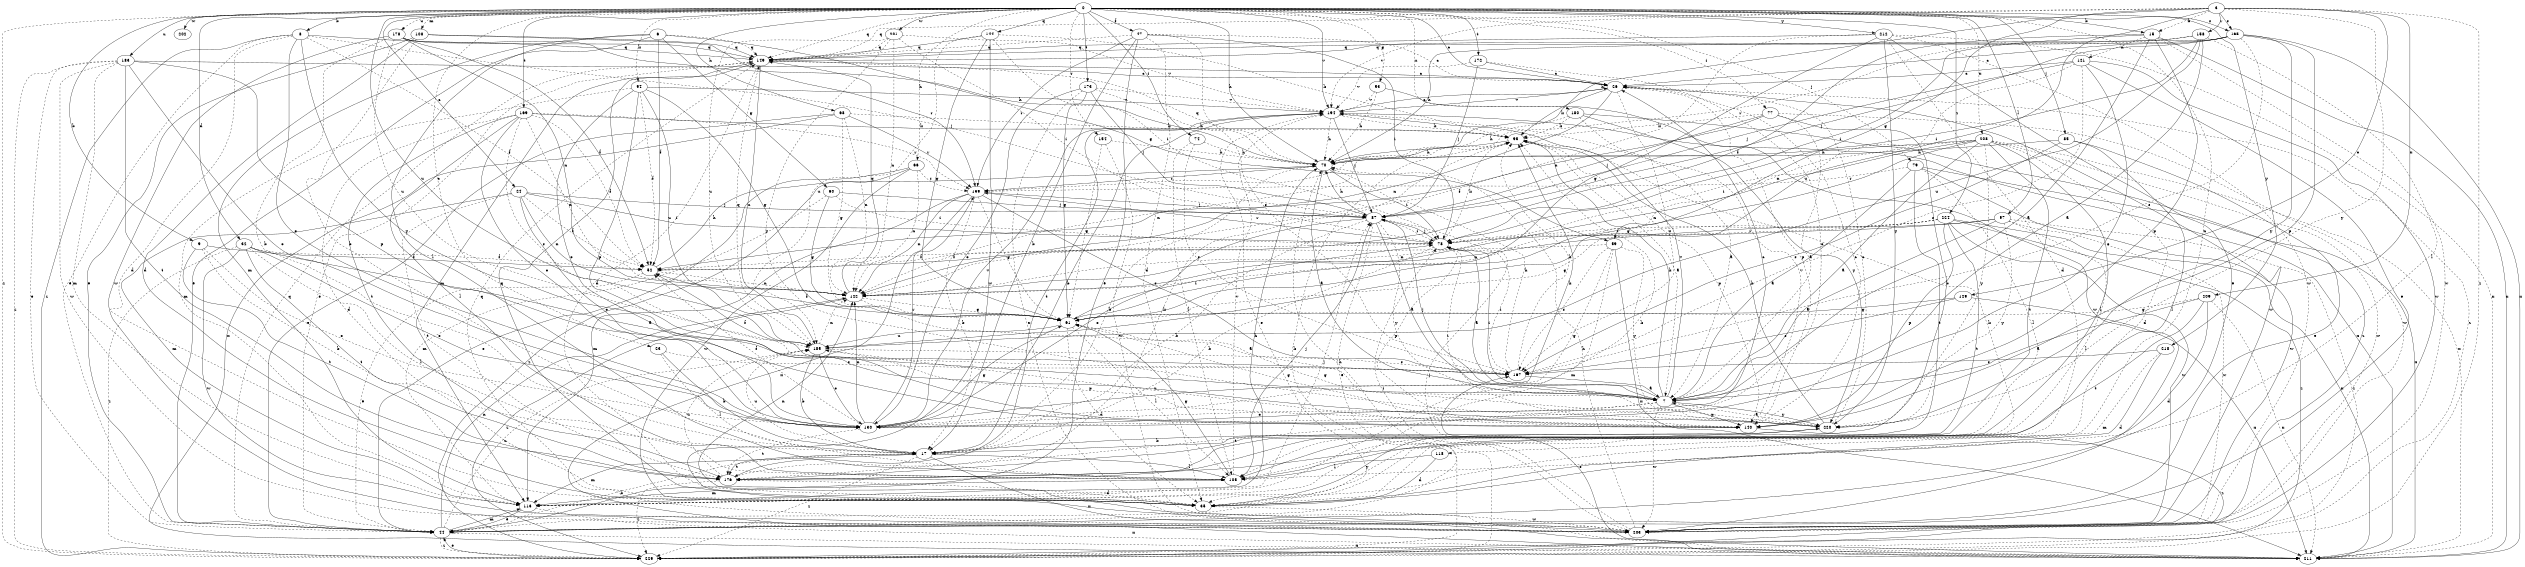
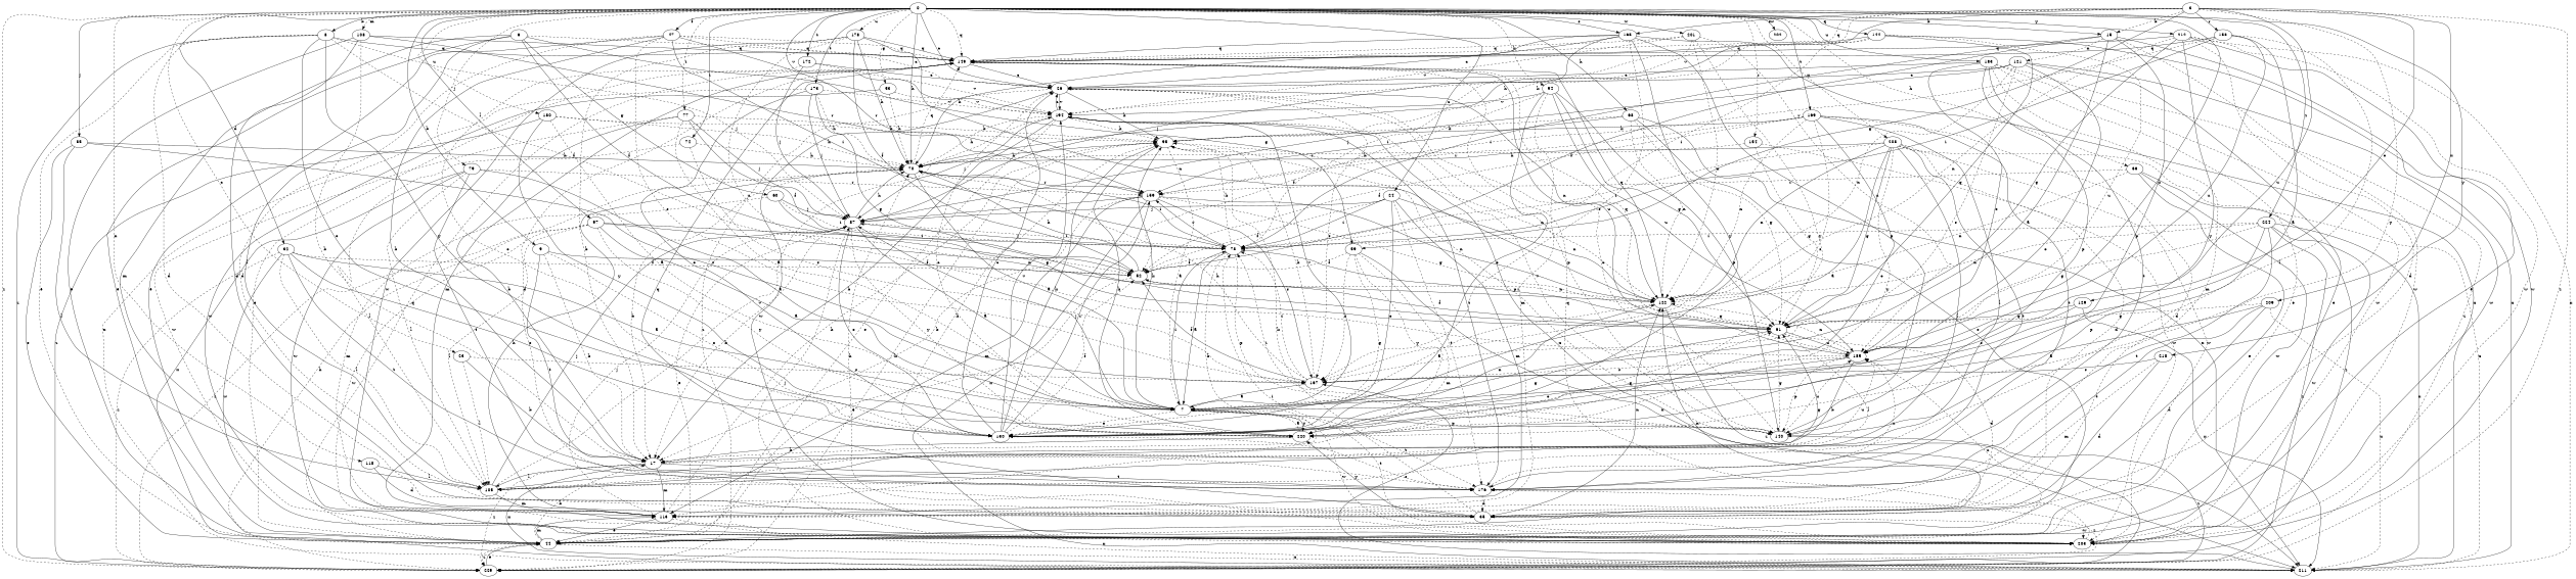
  strict digraph {
    edge [style=solid]
    0
    8
    9
    15
    23
    24
    26
    32
    47
    53
    66
    68
    70
    74
    77
    79
    85
    94
    97
    108
    118
    144
    149
    154
    165
    169
    172
    173
    178
    180
    183
    185
    194
    201
    202
    208
    212
    218
    224
    229
    220
    44
    52
    87
    130
    35
    176
    17
    7
    78
    140
    203
    121
    211
    105
    167
    113
    122
    95
    159
    61
    3
    59
    129
    158
    209
    6
    60
    0 -> 8 [label=b]
    0 -> 9 [label=b]
    0 -> 15 [label=b]
    0 -> 23 [label=c style=dashed]
    0 -> 24 [label=c]
    0 -> 26 [label=c]
    0 -> 32 [label=d]
    0 -> 47 [label=f]
    0 -> 53 [label=g style=dashed]
    0 -> 66 [label=h style=dashed]
    0 -> 68 [label=h]
    0 -> 70 [label=h]
    0 -> 74 [label=i]
    0 -> 77 [label=i style=dashed]
    0 -> 79 [label=j style=dashed]
    0 -> 85 [label=j]
    0 -> 94 [label=k style=dashed]
    0 -> 97 [label=l]
    0 -> 108 [label=m style=dashed]
    0 -> 118 [label=n style=dashed]
    0 -> 144 [label=q]
    0 -> 149 [label=q style=dashed]
    0 -> 154 [label=r style=dashed]
    0 -> 165 [label=s]
    0 -> 169 [label=t]
    0 -> 172 [label=t]
    0 -> 173 [label=t]
    0 -> 178 [label=u style=dashed]
    0 -> 180 [label=u style=dashed]
    0 -> 183 [label=u]
    0 -> 185 [label=u]
    0 -> 194 [label=v]
    0 -> 201 [label=w]
    0 -> 202 [label=w]
    0 -> 208 [label=x style=dashed]
    0 -> 212 [label=y]
    0 -> 218 [label=y]
    0 -> 224 [label=z]
    0 -> 229 [label=z style=dashed]
    8 -> 149 [label=q]
    8 -> 229 [label=z]
    8 -> 220 [label=y]
    8 -> 44 [label=e style=dashed]
    8 -> 52 [label=f style=dashed]
    8 -> 87 [label=j style=dashed]
    8 -> 130 [label=o]
    8 -> 35 [label=d style=dashed]
    9 -> 52 [label=f]
    9 -> 130 [label=o style=dashed]
    9 -> 176 [label=t]
    9 -> 17 [label=b style=dashed]
    15 -> 52 [label=f]
    15 -> 7 [label=a]
    15 -> 78 [label=i]
    15 -> 140 [label=p]
    15 -> 203 [label=w style=dashed]
    15 -> 121 [label=n style=dashed]
    15 -> 211 [label=x]
    23 -> 17 [label=b]
    23 -> 105 [label=l style=dashed]
    23 -> 167 [label=s style=dashed]
    24 -> 52 [label=f style=dashed]
    24 -> 87 [label=j]
    24 -> 130 [label=o]
    24 -> 176 [label=t style=dashed]
    24 -> 78 [label=i]
    24 -> 113 [label=m]
    24 -> 122 [label=n]
    26 -> 194 [label=v]
    26 -> 229 [label=z style=dashed]
    26 -> 140 [label=p style=dashed]
    26 -> 203 [label=w]
    26 -> 167 [label=s style=dashed]
    26 -> 122 [label=n]
    26 -> 95 [label=k]
    32 -> 229 [label=z style=dashed]
    32 -> 52 [label=f style=dashed]
    32 -> 130 [label=o]
    32 -> 176 [label=t]
    32 -> 7 [label=a]
    32 -> 203 [label=w]
    32 -> 105 [label=l style=dashed]
    47 -> 26 [label=c style=dashed]
    47 -> 149 [label=q style=dashed]
    47 -> 44 [label=e]
    47 -> 35 [label=d style=dashed]
    47 -> 17 [label=b]
    47 -> 78 [label=i]
    47 -> 167 [label=s style=dashed]
    47 -> 159 [label=r]
    53 -> 70 [label=h style=dashed]
    53 -> 194 [label=v style=dashed]
    53 -> 203 [label=w]
    66 -> 229 [label=z]
    66 -> 44 [label=e]
    66 -> 203 [label=w]
    66 -> 122 [label=n style=dashed]
    66 -> 159 [label=r style=dashed]
    68 -> 44 [label=e]
    68 -> 211 [label=x]
    68 -> 122 [label=n style=dashed]
    68 -> 95 [label=k style=dashed]
    68 -> 159 [label=r]
    68 -> 61 [label=g style=dashed]
    70 -> 149 [label=q style=dashed]
    70 -> 17 [label=b style=dashed]
    70 -> 7 [label=a]
    70 -> 78 [label=i]
    70 -> 159 [label=r]
    74 -> 70 [label=h style=dashed]
    74 -> 105 [label=l style=dashed]
    74 -> 167 [label=s style=dashed]
    77 -> 52 [label=f]
    77 -> 87 [label=j]
    77 -> 17 [label=b]
    77 -> 7 [label=a style=dashed]
    77 -> 203 [label=w style=dashed]
    77 -> 95 [label=k style=dashed]
    79 -> 176 [label=t]
    79 -> 7 [label=a]
    79 -> 203 [label=w]
    79 -> 211 [label=x]
    79 -> 105 [label=l style=dashed]
    79 -> 159 [label=r style=dashed]
    85 -> 70 [label=h]
    85 -> 44 [label=e]
    85 -> 105 [label=l]
    85 -> 167 [label=s]
    94 -> 185 [label=u]
    94 -> 194 [label=v]
    94 -> 52 [label=f style=dashed]
    94 -> 130 [label=o]
    94 -> 140 [label=p]
    94 -> 113 [label=m style=dashed]
    94 -> 61 [label=g]
    97 -> 229 [label=z style=dashed]
    97 -> 220 [label=y style=dashed]
    97 -> 7 [label=a]
    97 -> 78 [label=i]
    97 -> 203 [label=w style=dashed]
    97 -> 105 [label=l style=dashed]
    97 -> 122 [label=n]
    108 -> 149 [label=q]
    108 -> 44 [label=e]
    108 -> 35 [label=d]
    108 -> 17 [label=b style=dashed]
    108 -> 159 [label=r]
    118 -> 35 [label=d]
    118 -> 105 [label=l]
    144 -> 149 [label=q]
    144 -> 185 [label=u style=dashed]
    144 -> 78 [label=i style=dashed]
    144 -> 203 [label=w]
    144 -> 95 [label=k style=dashed]
    144 -> 61 [label=g]
    149 -> 26 [label=c]
    149 -> 185 [label=u]
    149 -> 44 [label=e style=dashed]
    149 -> 35 [label=d style=dashed]
    149 -> 113 [label=m]
    154 -> 70 [label=h style=dashed]
    154 -> 203 [label=w style=dashed]
    154 -> 61 [label=g style=dashed]
    165 -> 26 [label=c]
    165 -> 70 [label=h]
    165 -> 149 [label=q]
    165 -> 220 [label=y]
    165 -> 87 [label=j]
    165 -> 140 [label=p]
    165 -> 211 [label=x]
    165 -> 167 [label=s style=dashed]
    169 -> 52 [label=f style=dashed]
    169 -> 130 [label=o]
    169 -> 35 [label=d style=dashed]
    169 -> 176 [label=t]
    169 -> 105 [label=l]
    169 -> 167 [label=s style=dashed]
    169 -> 122 [label=n style=dashed]
    169 -> 95 [label=k]
    169 -> 159 [label=r style=dashed]
    172 -> 26 [label=c]
    172 -> 194 [label=v style=dashed]
    172 -> 87 [label=j]
    172 -> 130 [label=o style=dashed]
    173 -> 70 [label=h style=dashed]
    173 -> 194 [label=v style=dashed]
    173 -> 87 [label=j]
    173 -> 130 [label=o]
    173 -> 211 [label=x style=dashed]
    173 -> 61 [label=g]
    178 -> 70 [label=h]
    178 -> 149 [label=q]
    178 -> 185 [label=u style=dashed]
    178 -> 52 [label=f]
    178 -> 17 [label=b style=dashed]
    178 -> 203 [label=w]
    178 -> 122 [label=n]
    180 -> 70 [label=h style=dashed]
    180 -> 229 [label=z]
    180 -> 220 [label=y]
    180 -> 7 [label=a style=dashed]
    180 -> 95 [label=k style=dashed]
    183 -> 26 [label=c]
    183 -> 229 [label=z style=dashed]
    183 -> 44 [label=e style=dashed]
-   183 -> 130 [label=o]
+   183 -> 185 [label=o]
    183 -> 176 [label=t]
    183 -> 140 [label=p]
    183 -> 203 [label=w style=dashed]
    183 -> 113 [label=m style=dashed]
    185 -> 149 [label=q style=dashed]
    185 -> 130 [label=o]
    185 -> 17 [label=b]
    185 -> 140 [label=p style=dashed]
    185 -> 167 [label=s style=dashed]
    185 -> 122 [label=n style=dashed]
    194 -> 26 [label=c]
    194 -> 70 [label=h style=dashed]
    194 -> 44 [label=e style=dashed]
    194 -> 87 [label=j]
    194 -> 176 [label=t]
    194 -> 17 [label=b]
    194 -> 211 [label=x]
    194 -> 95 [label=k style=dashed]
    201 -> 149 [label=q style=dashed]
    201 -> 185 [label=u style=dashed]
    201 -> 194 [label=v style=dashed]
    201 -> 220 [label=y style=dashed]
    201 -> 78 [label=i style=dashed]
    201 -> 122 [label=n style=dashed]
    208 -> 70 [label=h]
    208 -> 220 [label=y style=dashed]
    208 -> 35 [label=d style=dashed]
    208 -> 176 [label=t]
    208 -> 7 [label=a]
    208 -> 78 [label=i style=dashed]
    208 -> 203 [label=w style=dashed]
    208 -> 211 [label=x style=dashed]
    208 -> 105 [label=l]
    208 -> 122 [label=n]
    208 -> 61 [label=g]
    212 -> 149 [label=q]
    212 -> 220 [label=y]
    212 -> 44 [label=e]
    212 -> 35 [label=d style=dashed]
    212 -> 203 [label=w style=dashed]
    212 -> 211 [label=x style=dashed]
    212 -> 122 [label=n style=dashed]
    212 -> 61 [label=g]
    218 -> 35 [label=d]
    218 -> 167 [label=s]
    218 -> 113 [label=m style=dashed]
    224 -> 229 [label=z]
    224 -> 176 [label=t]
    224 -> 78 [label=i style=dashed]
    224 -> 140 [label=p]
    224 -> 203 [label=w]
    224 -> 211 [label=x]
    224 -> 122 [label=n style=dashed]
    224 -> 61 [label=g style=dashed]
    229 -> 70 [label=h style=dashed]
    229 -> 44 [label=e]
    229 -> 95 [label=k style=dashed]
    220 -> 26 [label=c style=dashed]
    220 -> 17 [label=b]
    220 -> 7 [label=a style=dashed]
    220 -> 95 [label=k]
    220 -> 61 [label=g style=dashed]
    44 -> 149 [label=q style=dashed]
    44 -> 185 [label=u style=dashed]
    44 -> 229 [label=z style=dashed]
    44 -> 17 [label=b style=dashed]
    44 -> 211 [label=x style=dashed]
    44 -> 113 [label=m]
    44 -> 122 [label=n]
    52 -> 70 [label=h]
    52 -> 44 [label=e style=dashed]
    52 -> 122 [label=n style=dashed]
    87 -> 70 [label=h]
    87 -> 220 [label=y style=dashed]
    87 -> 44 [label=e style=dashed]
    87 -> 130 [label=o]
    87 -> 17 [label=b style=dashed]
    87 -> 7 [label=a]
    87 -> 78 [label=i style=dashed]
    130 -> 26 [label=c]
    130 -> 194 [label=v]
    130 -> 52 [label=f style=dashed]
    130 -> 176 [label=t style=dashed]
    130 -> 122 [label=n]
    130 -> 95 [label=k]
    130 -> 159 [label=r]
    130 -> 61 [label=g]
    35 -> 149 [label=q]
    35 -> 220 [label=y]
    35 -> 203 [label=w style=dashed]
    35 -> 122 [label=n]
    35 -> 95 [label=k style=dashed]
    176 -> 185 [label=u style=dashed]
    176 -> 229 [label=z style=dashed]
    176 -> 35 [label=d style=dashed]
    176 -> 95 [label=k style=dashed]
    17 -> 185 [label=u style=dashed]
    17 -> 229 [label=z style=dashed]
    17 -> 176 [label=t]
    17 -> 211 [label=x]
    17 -> 105 [label=l]
    17 -> 113 [label=m]
    7 -> 194 [label=v]
    7 -> 220 [label=y]
    7 -> 87 [label=j]
    7 -> 130 [label=o style=dashed]
    7 -> 176 [label=t style=dashed]
    7 -> 78 [label=i]
    7 -> 140 [label=p]
    7 -> 203 [label=w style=dashed]
    7 -> 95 [label=k]
    78 -> 52 [label=f style=dashed]
    78 -> 87 [label=j]
    78 -> 17 [label=b style=dashed]
    78 -> 7 [label=a]
    78 -> 140 [label=p style=dashed]
    78 -> 95 [label=k style=dashed]
    78 -> 159 [label=r]
    140 -> 26 [label=c style=dashed]
    140 -> 185 [label=u style=dashed]
    140 -> 194 [label=v style=dashed]
    140 -> 229 [label=z]
    140 -> 78 [label=i style=dashed]
    140 -> 61 [label=g style=dashed]
    203 -> 70 [label=h style=dashed]
    203 -> 149 [label=q style=dashed]
    203 -> 87 [label=j style=dashed]
    203 -> 78 [label=i style=dashed]
    121 -> 26 [label=c]
    121 -> 44 [label=e]
    121 -> 87 [label=j]
    121 -> 130 [label=o]
    121 -> 203 [label=w]
    121 -> 167 [label=s style=dashed]
    121 -> 122 [label=n style=dashed]
    211 -> 167 [label=s]
    105 -> 194 [label=v style=dashed]
    105 -> 87 [label=j]
    105 -> 113 [label=m]
    105 -> 61 [label=g]
    167 -> 70 [label=h style=dashed]
    167 -> 52 [label=f]
    167 -> 7 [label=a]
    167 -> 78 [label=i style=dashed]
    167 -> 95 [label=k style=dashed]
    113 -> 70 [label=h]
    113 -> 44 [label=e]
    113 -> 87 [label=j style=dashed]
    113 -> 211 [label=x style=dashed]
    113 -> 95 [label=k style=dashed]
    122 -> 149 [label=q]
    122 -> 229 [label=z]
    122 -> 7 [label=a style=dashed]
    122 -> 61 [label=g style=dashed]
    95 -> 70 [label=h]
    95 -> 7 [label=a style=dashed]
    95 -> 140 [label=p style=dashed]
    95 -> 122 [label=n style=dashed]
    159 -> 87 [label=j]
    159 -> 17 [label=b style=dashed]
    159 -> 211 [label=x]
    159 -> 167 [label=s]
    159 -> 113 [label=m]
    159 -> 122 [label=n]
    159 -> 61 [label=g style=dashed]
    61 -> 185 [label=u]
    61 -> 52 [label=f]
    61 -> 35 [label=d style=dashed]
    61 -> 78 [label=i]
    61 -> 105 [label=l style=dashed]
    3 -> 15 [label=b style=dashed]
    3 -> 70 [label=h]
    3 -> 149 [label=q style=dashed]
    3 -> 165 [label=s]
    3 -> 185 [label=u]
    3 -> 194 [label=v style=dashed]
    3 -> 229 [label=z style=dashed]
    3 -> 220 [label=y style=dashed]
    3 -> 59 [label=g]
    3 -> 129 [label=o]
    3 -> 158 [label=r]
    3 -> 209 [label=x]
    59 -> 220 [label=y style=dashed]
    59 -> 52 [label=f style=dashed]
    59 -> 130 [label=g style=dashed]
    59 -> 211 [label=x]
    59 -> 167 [label=s style=dashed]
    59 -> 113 [label=m style=dashed]
    129 -> 211 [label=x]
    129 -> 167 [label=s]
    129 -> 61 [label=g]
    158 -> 149 [label=q]
    158 -> 185 [label=u]
    158 -> 7 [label=a]
    158 -> 78 [label=i]
    158 -> 105 [label=l style=dashed]
    158 -> 159 [label=r style=dashed]
    209 -> 35 [label=d]
    209 -> 176 [label=t]
    209 -> 7 [label=a]
    209 -> 211 [label=x style=dashed]
    209 -> 61 [label=g style=dashed]
    6 -> 149 [label=q style=dashed]
    6 -> 44 [label=e]
    6 -> 52 [label=f]
    6 -> 105 [label=l]
    6 -> 113 [label=m]
    6 -> 59 [label=g]
    6 -> 60 [label=g]
    60 -> 87 [label=j]
    60 -> 78 [label=i style=dashed]
    60 -> 113 [label=m style=dashed]
    60 -> 61 [label=g]
  }
